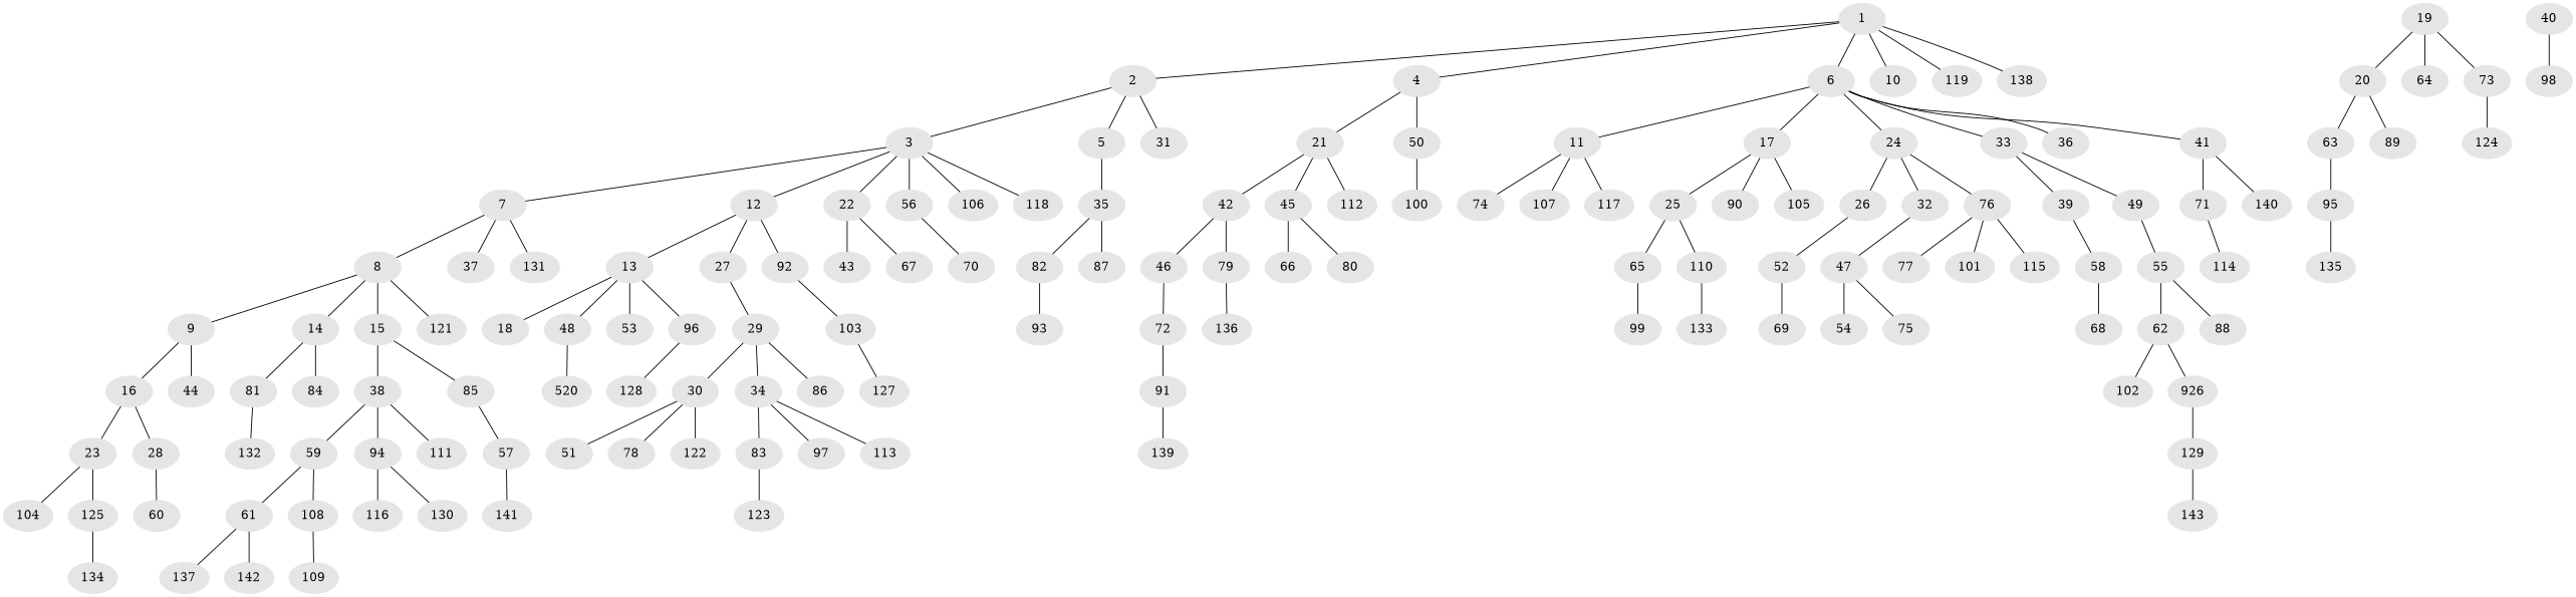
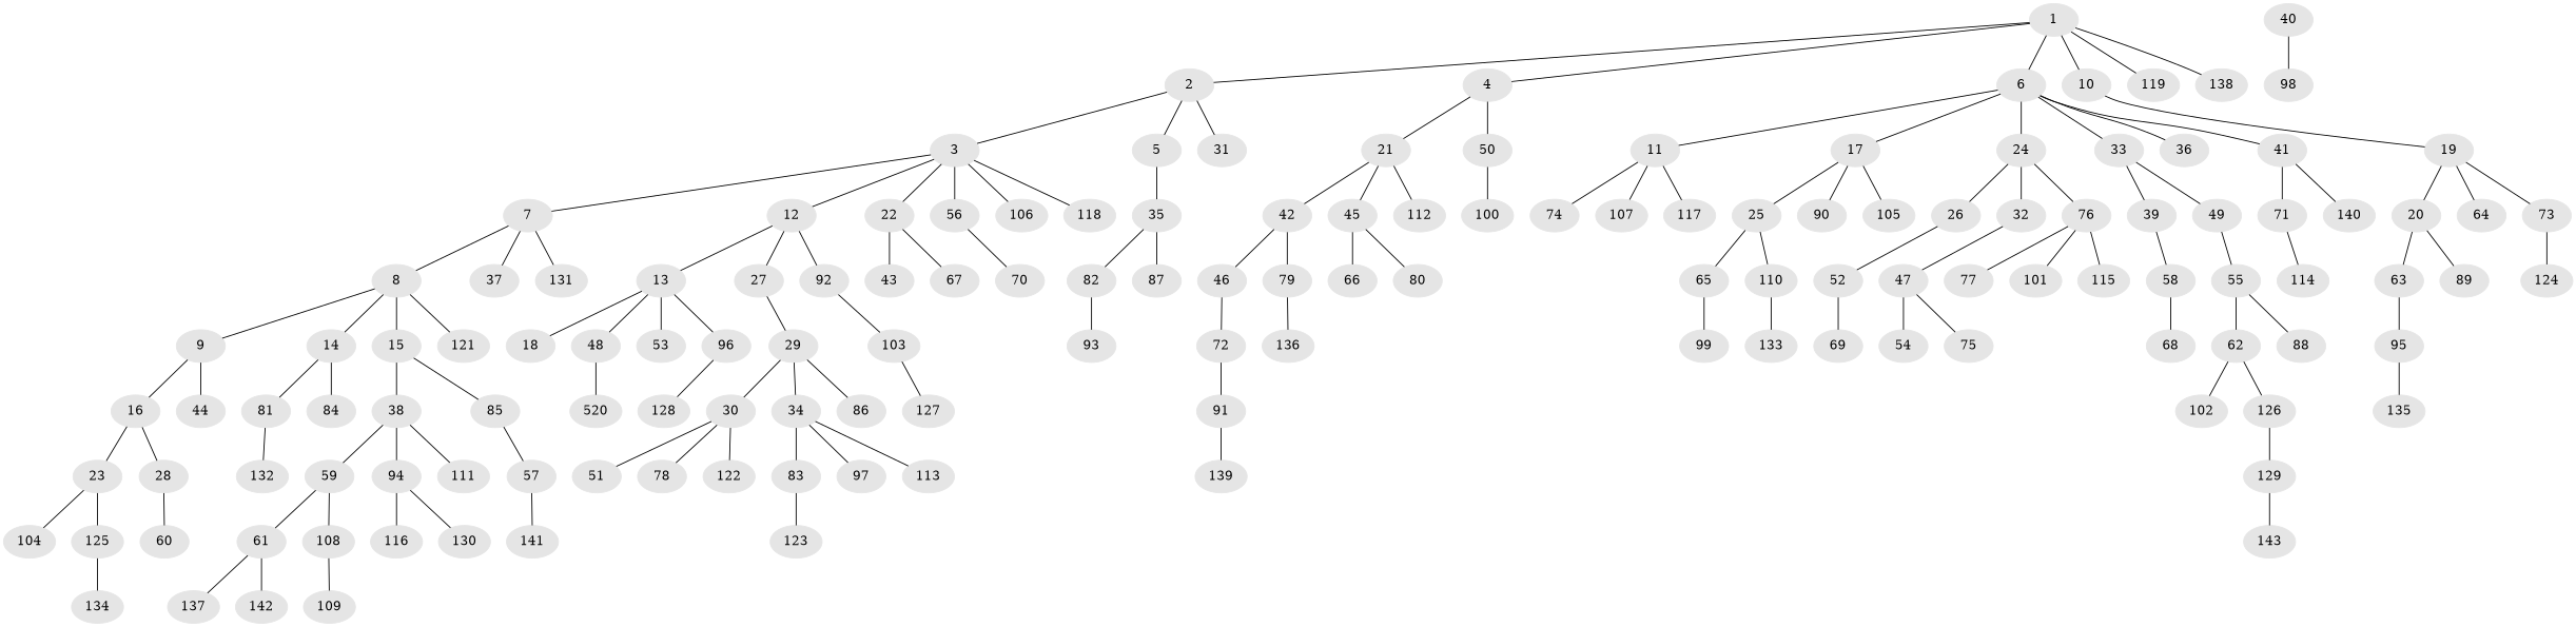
  graph {
    node [color=gray90 style=filled]
    1
    2
    4
    6
    10
    119
    138
    3
    5
    31
    21
    50
    11
    17
    24
    33
    36
    41
    19
    7
    12
    22
    56
    106
    118
    35
    8
    37
    131
    13
    27
    92
    43
    67
    70
    42
    45
    112
    100
    82
    87
    74
    107
    117
    25
    90
    105
    26
    32
    76
    39
    49
    71
    140
    9
    14
    15
    121
    16
    44
    81
    84
    38
    85
    23
    28
    20
    64
    73
    40
    98
    18
    48
    53
    96
    29
    103
    n78 [label=520]
    128
    132
    59
    94
    111
    57
    104
    125
    60
    65
    110
    63
    89
    124
    95
    46
    79
    66
    80
    134
    52
    47
    77
    101
    115
    99
    133
    69
    30
    34
    86
    51
    78
    122
    83
    97
    113
    54
    75
    58
    55
    123
    93
    141
    61
    108
    116
    130
    68
    114
    72
    136
    91
    62
    88
    102
-   126 [label=926]
+   126
    137
    142
    109
    129
    135
    139
    127
    143
    1 -- 2
    1 -- 4
    1 -- 6
    1 -- 10
    1 -- 119
    1 -- 138
    2 -- 3
    2 -- 5
    2 -- 31
    4 -- 21
    4 -- 50
    6 -- 11
    6 -- 17
    6 -- 24
    6 -- 33
    6 -- 36
    6 -- 41
+   10 -- 19
    3 -- 7
    3 -- 12
    3 -- 22
    3 -- 56
    3 -- 106
    3 -- 118
    5 -- 35
    21 -- 42
    21 -- 45
    21 -- 112
    50 -- 100
    11 -- 74
    11 -- 107
    11 -- 117
    17 -- 25
    17 -- 90
    17 -- 105
    24 -- 26
    24 -- 32
    24 -- 76
    33 -- 39
    33 -- 49
    41 -- 71
    41 -- 140
    19 -- 20
    19 -- 64
    19 -- 73
    7 -- 8
    7 -- 37
    7 -- 131
    12 -- 13
    12 -- 27
    12 -- 92
    22 -- 43
    22 -- 67
    56 -- 70
    35 -- 82
    35 -- 87
    8 -- 9
    8 -- 14
    8 -- 15
    8 -- 121
    13 -- 18
    13 -- 48
    13 -- 53
    13 -- 96
    27 -- 29
    92 -- 103
    42 -- 46
    42 -- 79
    45 -- 66
    45 -- 80
    82 -- 93
    25 -- 65
    25 -- 110
    26 -- 52
    32 -- 47
    76 -- 77
    76 -- 101
    76 -- 115
    39 -- 58
    49 -- 55
    71 -- 114
    9 -- 16
    9 -- 44
    14 -- 81
    14 -- 84
    15 -- 38
    15 -- 85
    16 -- 23
    16 -- 28
    81 -- 132
    38 -- 59
    38 -- 94
    38 -- 111
    85 -- 57
    23 -- 104
    23 -- 125
    28 -- 60
    20 -- 63
    20 -- 89
    73 -- 124
    40 -- 98
    48 -- n78
    96 -- 128
    29 -- 30
    29 -- 34
    29 -- 86
    103 -- 127
    59 -- 61
    59 -- 108
    94 -- 116
    94 -- 130
    57 -- 141
    125 -- 134
    65 -- 99
    110 -- 133
    63 -- 95
    95 -- 135
    46 -- 72
    79 -- 136
    52 -- 69
    47 -- 54
    47 -- 75
    30 -- 51
    30 -- 78
    30 -- 122
    34 -- 83
    34 -- 97
    34 -- 113
    83 -- 123
    58 -- 68
    55 -- 62
    55 -- 88
    61 -- 137
    61 -- 142
    108 -- 109
    72 -- 91
    91 -- 139
    62 -- 102
    62 -- 126
    126 -- 129
    129 -- 143
  }
